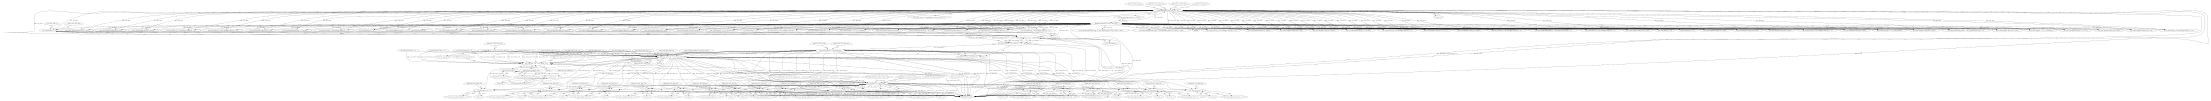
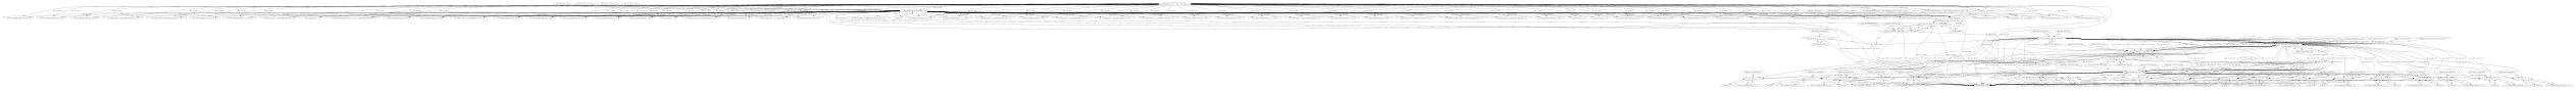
  digraph {
    fontname="Source Code Pro"
    node [fontname="Source Code Pro"]
    edge [fontname="Source Code Pro"]
    n1 [label="(Call,(mus_data[7] << 8) | mus_data[6])"]
    n2 [label="(Call,mus_song_ofs = (mus_data[7] << 8) | mus_data[6])"]
    n3 [label="(MethodReturn,RET)"]
    n4 [label="(Call,mus_data[6])"]
    n5 [label="(Block,)"]
    n6 [label="(Call,mus_data_ofs = mus_song_ofs)"]
    n7 [label="(Call,mus_data[7] << 8)"]
    n8 [label="(Literal,8)"]
    n9 [label="(Call,memcmp(mus_data, mus_hdr, 4))"]
    n10 [label="(Call,mus_data[mus_data_ofs] & 0x0f)"]
    n11 [label="(Call,mus_data[mus_data_ofs++] & 0x7f)"]
    n12 [label="(Call,mus_data[mus_data_ofs] & 0x0f)"]
    n13 [label="(Call,mus_data[mus_data_ofs] & 0x0f)"]
    n14 [label="(Call,mus_event[2] = mus_data[mus_data_ofs + 2])"]
    n15 [label="(Call,mus_event[2] = mus_data[mus_data_ofs + 2])"]
    n16 [label="(Call,mus_data[mus_data_ofs] & 0x0f)"]
    n17 [label="(Call,mus_data[mus_data_ofs + 1] & 0x80)"]
    n18 [label="(Call,mus_event[2] = mus_data[mus_data_ofs + 2])"]
    n19 [label="(Call,mus_data[11] << 8)"]
    n20 [label="(Call,(mus_data[mus_data_ofs + 1] << 8) | mus_data[mus_data_ofs])"]
    n21 [label="(Call,mus_data[mus_data_ofs] & 0x0f)"]
    n22 [label="(Call,mus_data[mus_data_ofs] & 0x0f)"]
    n23 [label="(Call,mus_event[2] = mus_data[mus_data_ofs + 2])"]
    n24 [label="(Call,mus_data[mus_data_ofs] & 0x0f)"]
    n25 [label="(Call,mus_data[mus_data_ofs] & 0x0f)"]
    n26 [label="(Call,mus_data[mus_data_ofs] & 0xf0)"]
    n27 [label="(ControlStructure,if (memcmp(mus_data, mus_hdr, 4)))"]
    n28 [label="(Call,mus_data[mus_data_ofs] & 0x0f)"]
    n29 [label="(Call,mus_data[mus_data_ofs] & 0x0f)"]
    n30 [label="(Call,(mus_data[5] << 8) | mus_data[4])"]
    n31 [label="(Call,mus_data[9] << 8)"]
    n32 [label="(Call,mus_event[1] = mus_data[mus_data_ofs + 1])"]
    n33 [label="(Call,mus_data[mus_data_ofs] >> 4)"]
    n34 [label="(Call,(mus_data[11] << 8) | mus_data[10])"]
    n35 [label="(Call,mus_data[mus_data_ofs] & 0x0f)"]
    n36 [label="(Call,mus_data[mus_data_ofs - 1] & 0x80)"]
    n37 [label="(Call,mus_data[mus_data_ofs] & 0x0f)"]
    n38 [label="(Call,mus_event[2] = mus_data[mus_data_ofs + 2])"]
    n39 [label="(Call,mus_event[2] = mus_data[mus_data_ofs + 2])"]
    n40 [label="(Call,mus_event[2] = mus_data[mus_data_ofs + 2])"]
    n41 [label="(Call,mus_data[mus_data_ofs] & 0x0f)"]
    n42 [label="(Call,mus_data[mus_data_ofs] & 0x0f)"]
    n43 [label="(Call,mus_data[mus_data_ofs + 1] & 0x7f)"]
    n44 [label="(Call,mus_event[2] = mus_data[mus_data_ofs + 2])"]
    n45 [label="(Call,mus_data[mus_data_ofs + 1] << 6)"]
    n46 [label="(Call,mus_data[mus_data_ofs] & 0x0f)"]
    n47 [label="(Call,mus_event[2] = mus_data[mus_data_ofs + 2])"]
    n48 [label="(Call,MUS_EVENT_DEBUG(\"Before\", mus_data[mus_data_ofs], 0))"]
    n49 [label="(Call,mus_event[1] = mus_data[mus_data_ofs + 1])"]
    n50 [label="(Call,mus_data[mus_data_ofs] & 0x0f)"]
    n51 [label="(Call,mus_data[5] << 8)"]
    n52 [label="(Call,mus_data[13] << 8)"]
    n53 [label="(Call,mus_data[mus_data_ofs] & 0x0f)"]
    n54 [label="(Call,mus_data[mus_data_ofs] & 0x80)"]
    n55 [label="(Call,mus_data[mus_data_ofs] & 0x0f)"]
    n56 [label="(Call,mus_data[mus_data_ofs] & 0x0f)"]
    n57 [label="(Call,mus_event[2] = mus_data[mus_data_ofs + 2])"]
    n58 [label="(Call,mus_data[mus_data_ofs] & 0x0f)"]
    n59 [label="(Call,(mus_data[13] << 8) | mus_data[12])"]
    n60 [label="(Literal,4)"]
    n61 [label="(Call,mus_data[mus_data_ofs] & 0x0f)"]
    n62 [label="(Call,MUS_EVENT_DEBUG(\"After\", mus_data[mus_data_ofs], 0))"]
    n63 [label="(Call,mus_data[mus_data_ofs] & 0x0f)"]
    n64 [label="(Call,(mus_data[9] << 8) | mus_data[8])"]
    n65 [label="(Call,mus_data[mus_data_ofs + 1] << 8)"]
    n66 [label="(Call,mus_data[mus_data_ofs] & 0xf0)"]
    n67 [label="(Call,mus_data[mus_data_ofs] & 0x0f)"]
    n68 [label="(Call,mus_event[1] = mus_data[mus_data_ofs + 2])"]
    n69 [label="(MethodParameterIn,uint8_t *mus_data)"]
    n70 [label="(Call,mus_data[mus_data_ofs] = (mus_data[mus_data_ofs] & 0xf0) | 0x0f)"]
    n71 [label="(Call,mus_data[mus_data_ofs] = (mus_data[mus_data_ofs] & 0xf0) | 0x09)"]
    1000123
    n73 [label="(Call,mus_hdr[] = { 'M', 'U', 'S', 0x1A })"]
    n74 [label="(Identifier,mus_hdr)"]
    n75 [label="(Call,mus_data_ofs + 1)"]
    n76 [label="(Call,mus_data_ofs + 1)"]
    n77 [label="(Call,mus_data_ofs + 1)"]
    n78 [label="(Call,mus_data_ofs + 2)"]
    n79 [label="(Call,mus_data_ofs + 1)"]
    n80 [label="(Call,mus_data_ofs + 1)"]
    n81 [label="(Call,mus_data_ofs + 1)"]
    n82 [label="(Call,mus_data_ofs + 1)"]
    n83 [label="(Call,mus_data_ofs + 2)"]
    n84 [label="(Call,mus_data_ofs + 2)"]
    n85 [label="(Call,mus_data_ofs + 2)"]
    n86 [label="(Call,mus_data_ofs + 2)"]
    n87 [label="(Call,mus_data_ofs + 2)"]
    n88 [label="(Call,mus_data_ofs + 2)"]
    n89 [label="(Call,mus_data_ofs + 2)"]
    n90 [label="(Call,mus_data_ofs + 2)"]
    n91 [label="(Call,mus_data_ofs + 2)"]
    n92 [label="(Call,mus_data_ofs + 2)"]
    n93 [label="(Call,mus_data_ofs += mus_event_size)"]
    n94 [label="(Call,mus_data_ofs += mus_event_size)"]
    n95 [label="(Identifier,mus_song_ofs)"]
    n96 [label="(Literal,1)"]
    n97 [label="(Call,mus_data[mus_data_ofs + 1])"]
    n98 [label="(Call,mus_data[mus_data_ofs + 1])"]
    n99 [label="(Literal,1)"]
    n100 [label="(Literal,1)"]
    n101 [label="(Call,mus_data[mus_data_ofs + 1])"]
    n102 [label="(Call,mus_data[mus_data_ofs + 2])"]
    n103 [label="(Literal,2)"]
    n104 [label="(Call,mus_data[mus_data_ofs + 1])"]
    n105 [label="(Literal,1)"]
    n106 [label="(Call,mus_data[mus_data_ofs + 1])"]
    n107 [label="(Literal,1)"]
    n108 [label="(Literal,1)"]
    n109 [label="(Call,mus_data[mus_data_ofs + 1])"]
    n110 [label="(Call,mus_data[mus_data_ofs + 1])"]
    n111 [label="(Literal,1)"]
    n112 [label="(Literal,2)"]
    n113 [label="(Call,mus_data[mus_data_ofs + 2])"]
    n114 [label="(Call,mus_data[mus_data_ofs + 2])"]
    n115 [label="(Literal,2)"]
    n116 [label="(Call,mus_data[mus_data_ofs + 2])"]
    n117 [label="(Literal,2)"]
    n118 [label="(Literal,2)"]
    n119 [label="(Call,mus_data[mus_data_ofs + 2])"]
    n120 [label="(Literal,2)"]
    n121 [label="(Call,mus_data[mus_data_ofs + 2])"]
    n122 [label="(Call,mus_data[mus_data_ofs + 2])"]
    n123 [label="(Literal,2)"]
    n124 [label="(Literal,2)"]
    n125 [label="(Call,mus_data[mus_data_ofs + 2])"]
    n126 [label="(Literal,2)"]
    n127 [label="(Call,mus_data[mus_data_ofs + 2])"]
    n128 [label="(Literal,2)"]
    n129 [label="(Call,mus_data[mus_data_ofs + 2])"]
    n130 [label="(Literal,2)"]
    n131 [label="(Call,mus_data[mus_data_ofs + 2])"]
    n132 [label="(Identifier,mus_event_size)"]
    n133 [label="(Block,)"]
    n134 [label="(Call,mus_data_ofs++)"]
    n135 [label="(Identifier,mus_event_size)"]
    n136 [label="(Block,)"]
    n137 [label="(Call,mus_data_ofs - 1)"]
    n138 [label="(Call,mus_data[mus_data_ofs++])"]
    n139 [label="(Identifier,mus_data_ofs)"]
    n140 [label="(Call,mus_data_ofs < mus_size)"]
    n141 [label="(Call,mus_data[mus_data_ofs - 1])"]
    n142 [label="(Literal,1)"]
    n143 [label="(ControlStructure,do)"]
    n144 [label="(Identifier,mus_size)"]
    n145 [label="(Identifier,mus_data)"]
    n146 [label="(Identifier,mus_data_ofs)"]
    n147 [label="(Call,mus_event_size = 2)"]
    n148 [label="(Identifier,mus_data_ofs)"]
    n149 [label="(Identifier,mus_data_ofs)"]
    n150 [label="(JumpTarget,_mus_build_event:)"]
    n151 [label="(Identifier,mus_data_ofs)"]
    n152 [label="(Identifier,mus_song_len)"]
    n153 [label="(Identifier,mus_data_ofs)"]
    n154 [label="(Identifier,mus_data_ofs)"]
    n155 [label="(Identifier,mus_data_ofs)"]
    n156 [label="(Call,mus_event_size = 2)"]
    n157 [label="(Call,mus_event_size = 1)"]
    n158 [label="(Identifier,mus_ticks)"]
    n159 [label="(ControlStructure,goto _mus_build_event;)"]
    n160 [label="(Call,mus_event_size = 0)"]
    n161 [label="(Identifier,mus_data_ofs)"]
    n162 [label="(JumpTarget,_mus_ofs_of_song:)"]
    n163 [label="(Identifier,__FUNCTION__)"]
    n164 [label="(Identifier,mus_data)"]
    n165 [label="(Identifier,mus_hdr)"]
    n166 [label="(Identifier,mus_song_ofs)"]
    n167 [label="(Identifier,mus_data_ofs)"]
    n168 [label="(Identifier,mus_data_ofs)"]
    n169 [label="(Identifier,mus_data_ofs)"]
    n170 [label="(Identifier,mus_song_ofs)"]
    n171 [label="(Identifier,mus_ch_cnt1)"]
    n172 [label="(Call,mus_size < (mus_data_ofs + (mus_no_instr << 1) + mus_song_len))"]
    n173 [label="(Call,mus_data[7])"]
    n174 [label="(Identifier,mus_data_ofs)"]
    n175 [label="(Identifier,mus_data_ofs)"]
    n176 [label="(Identifier,mus_data_ofs)"]
    n177 [label="(Call,mus_event_size = 2)"]
    n178 [label="(Identifier,mus_data_ofs)"]
    n179 [label="(Identifier,mus_data_ofs)"]
    n180 [label="(Identifier,mus_freq)"]
    n181 [label="(Identifier,mus_data_ofs)"]
    n182 [label="(Identifier,mus_data_ofs)"]
    n183 [label="(Identifier,mus_data_ofs)"]
    n184 [label="(Identifier,mus_data_ofs)"]
    n185 [label="(Identifier,mus_data_ofs)"]
    n186 [label="(Identifier,mus_data_ofs)"]
    n187 [label="(Call,mus_event_size = 1)"]
    n188 [label="(Call,mus_event_size = 2)"]
    n189 [label="(Call,mus_event_size = 3)"]
    n190 [label="(MethodParameterIn,uint32_t mus_size)"]
    n191 [label="(Identifier,mus_data_ofs)"]
    n192 [label="(Call,mus_event_size = 3)"]
    n1 -> n2 [label="AST: "]
    n1 -> n2 [label="DDG: mus_data[7] << 8"]
    n1 -> n2 [label="DDG: mus_data[6]"]
    n1 -> n3 [label="DDG: mus_data[6]"]
    n1 -> n3 [label="DDG: mus_data[7] << 8"]
    n1 -> n4 [label="AST: "]
    n2 -> n1 [label="CFG: "]
    n2 -> n3 [label="DDG: (mus_data[7] << 8) | mus_data[6]"]
    n2 -> n3 [label="DDG: mus_song_ofs"]
    n2 -> n5 [label="AST: "]
    n2 -> n6 [label="DDG: mus_song_ofs"]
    n4 -> n1 [label="AST: "]
    n6 -> n3 [label="DDG: mus_data_ofs"]
    n6 -> n3 [label="DDG: mus_song_ofs"]
    n6 -> n5 [label="AST: "]
    n6 -> n75 [label="DDG: mus_data_ofs"]
    n6 -> n76 [label="DDG: mus_data_ofs"]
    n6 -> n77 [label="DDG: mus_data_ofs"]
    n6 -> n78 [label="DDG: mus_data_ofs"]
    n6 -> n79 [label="DDG: mus_data_ofs"]
    n6 -> n80 [label="DDG: mus_data_ofs"]
    n6 -> n81 [label="DDG: mus_data_ofs"]
    n6 -> n82 [label="DDG: mus_data_ofs"]
    n6 -> n83 [label="DDG: mus_data_ofs"]
    n6 -> n84 [label="DDG: mus_data_ofs"]
    n6 -> n85 [label="DDG: mus_data_ofs"]
    n6 -> n86 [label="DDG: mus_data_ofs"]
    n6 -> n87 [label="DDG: mus_data_ofs"]
    n6 -> n88 [label="DDG: mus_data_ofs"]
    n6 -> n89 [label="DDG: mus_data_ofs"]
    n6 -> n90 [label="DDG: mus_data_ofs"]
    n6 -> n91 [label="DDG: mus_data_ofs"]
    n6 -> n92 [label="DDG: mus_data_ofs"]
    n6 -> n93 [label="DDG: mus_data_ofs"]
    n6 -> n94 [label="DDG: mus_data_ofs"]
    n6 -> n95 [label="CFG: "]
    n7 -> n1 [label="AST: "]
    n7 -> n1 [label="DDG: mus_data[7]"]
    n7 -> n1 [label="DDG: 8"]
    n7 -> n3 [label="DDG: mus_data[7]"]
    n7 -> n8 [label="CFG: "]
    n8 -> n7 [label="AST: "]
    n9 -> n1 [label="DDG: mus_data"]
    n9 -> n3 [label="DDG: memcmp(mus_data, mus_hdr, 4)"]
    n9 -> n3 [label="DDG: mus_data"]
    n9 -> n3 [label="DDG: mus_hdr"]
    n9 -> n7 [label="DDG: mus_data"]
    n9 -> n10 [label="DDG: mus_data"]
-   n9 -> n11 [label="DDG: mus_data"]
+   n134 -> n11 [label="DDG: mus_data"]
    n9 -> n12 [label="DDG: mus_data"]
    n9 -> n13 [label="DDG: mus_data"]
    n9 -> n14 [label="DDG: mus_data"]
    n9 -> n15 [label="DDG: mus_data"]
    n9 -> n16 [label="DDG: mus_data"]
    n9 -> n17 [label="DDG: mus_data"]
    n9 -> n18 [label="DDG: mus_data"]
    n9 -> n19 [label="DDG: mus_data"]
    n9 -> n20 [label="DDG: mus_data"]
    n9 -> n21 [label="DDG: mus_data"]
    n9 -> n22 [label="DDG: mus_data"]
    n9 -> n23 [label="DDG: mus_data"]
    n9 -> n24 [label="DDG: mus_data"]
    n9 -> n25 [label="DDG: mus_data"]
    n9 -> n26 [label="DDG: mus_data"]
    n9 -> n27 [label="AST: "]
    n9 -> n28 [label="DDG: mus_data"]
    n9 -> n29 [label="DDG: mus_data"]
-   n9 -> n30 [label="DDG: mus_data"]
    n9 -> n31 [label="DDG: mus_data"]
    n9 -> n32 [label="DDG: mus_data"]
    n9 -> n33 [label="DDG: mus_data"]
    n9 -> n34 [label="DDG: mus_data"]
    n9 -> n35 [label="DDG: mus_data"]
    n9 -> n36 [label="DDG: mus_data"]
    n9 -> n37 [label="DDG: mus_data"]
    n9 -> n38 [label="DDG: mus_data"]
    n9 -> n39 [label="DDG: mus_data"]
    n9 -> n40 [label="DDG: mus_data"]
    n9 -> n41 [label="DDG: mus_data"]
    n9 -> n42 [label="DDG: mus_data"]
    n9 -> n43 [label="DDG: mus_data"]
    n9 -> n44 [label="DDG: mus_data"]
    n9 -> n45 [label="DDG: mus_data"]
    n9 -> n46 [label="DDG: mus_data"]
    n9 -> n47 [label="DDG: mus_data"]
    n9 -> n48 [label="DDG: mus_data"]
    n9 -> n49 [label="DDG: mus_data"]
    n9 -> n50 [label="DDG: mus_data"]
    n9 -> n51 [label="DDG: mus_data"]
    n9 -> n52 [label="DDG: mus_data"]
    n9 -> n53 [label="DDG: mus_data"]
    n9 -> n54 [label="DDG: mus_data"]
    n9 -> n55 [label="DDG: mus_data"]
    n9 -> n56 [label="DDG: mus_data"]
    n9 -> n57 [label="DDG: mus_data"]
    n9 -> n58 [label="DDG: mus_data"]
    n9 -> n59 [label="DDG: mus_data"]
    n9 -> n60 [label="CFG: "]
    n9 -> n61 [label="DDG: mus_data"]
    n9 -> n62 [label="DDG: mus_data"]
    n9 -> n63 [label="DDG: mus_data"]
    n9 -> n64 [label="DDG: mus_data"]
    n9 -> n65 [label="DDG: mus_data"]
    n9 -> n66 [label="DDG: mus_data"]
    n9 -> n67 [label="DDG: mus_data"]
    n9 -> n68 [label="DDG: mus_data"]
    n60 -> n9 [label="AST: "]
    n69 -> n1 [label="DDG: mus_data"]
    n69 -> n3 [label="DDG: mus_data"]
    n69 -> n7 [label="DDG: mus_data"]
    n69 -> n9 [label="DDG: mus_data"]
    n69 -> n10 [label="DDG: mus_data"]
    n69 -> n11 [label="DDG: mus_data"]
    n69 -> n12 [label="DDG: mus_data"]
    n69 -> n13 [label="DDG: mus_data"]
    n69 -> n14 [label="DDG: mus_data"]
    n69 -> n15 [label="DDG: mus_data"]
    n69 -> n16 [label="DDG: mus_data"]
    n69 -> n17 [label="DDG: mus_data"]
    n69 -> n18 [label="DDG: mus_data"]
    n69 -> n19 [label="DDG: mus_data"]
    n69 -> n20 [label="DDG: mus_data"]
    n69 -> n21 [label="DDG: mus_data"]
    n69 -> n22 [label="DDG: mus_data"]
    n69 -> n23 [label="DDG: mus_data"]
    n69 -> n24 [label="DDG: mus_data"]
    n69 -> n25 [label="DDG: mus_data"]
    n69 -> n26 [label="DDG: mus_data"]
    n69 -> n28 [label="DDG: mus_data"]
    n69 -> n29 [label="DDG: mus_data"]
    n69 -> n30 [label="DDG: mus_data"]
    n69 -> n31 [label="DDG: mus_data"]
    n69 -> n32 [label="DDG: mus_data"]
    n69 -> n33 [label="DDG: mus_data"]
    n69 -> n34 [label="DDG: mus_data"]
    n69 -> n35 [label="DDG: mus_data"]
    n69 -> n36 [label="DDG: mus_data"]
    n69 -> n37 [label="DDG: mus_data"]
    n69 -> n38 [label="DDG: mus_data"]
    n69 -> n39 [label="DDG: mus_data"]
    n69 -> n40 [label="DDG: mus_data"]
    n69 -> n41 [label="DDG: mus_data"]
    n69 -> n42 [label="DDG: mus_data"]
    n69 -> n43 [label="DDG: mus_data"]
    n69 -> n44 [label="DDG: mus_data"]
    n69 -> n45 [label="DDG: mus_data"]
    n69 -> n46 [label="DDG: mus_data"]
    n69 -> n47 [label="DDG: mus_data"]
    n69 -> n48 [label="DDG: mus_data"]
    n69 -> n49 [label="DDG: mus_data"]
    n69 -> n50 [label="DDG: mus_data"]
    n69 -> n51 [label="DDG: mus_data"]
    n69 -> n52 [label="DDG: mus_data"]
    n69 -> n53 [label="DDG: mus_data"]
-   n54 -> n69 [label="DDG: mus_data"]
+   n69 -> n54 [label="DDG: mus_data"]
    n69 -> n55 [label="DDG: mus_data"]
    n69 -> n56 [label="DDG: mus_data"]
    n69 -> n57 [label="DDG: mus_data"]
    n69 -> n58 [label="DDG: mus_data"]
    n69 -> n59 [label="DDG: mus_data"]
    n69 -> n61 [label="DDG: mus_data"]
    n69 -> n62 [label="DDG: mus_data"]
    n69 -> n63 [label="DDG: mus_data"]
    n69 -> n64 [label="DDG: mus_data"]
    n69 -> n65 [label="DDG: mus_data"]
    n69 -> n66 [label="DDG: mus_data"]
    n69 -> n67 [label="DDG: mus_data"]
    n69 -> n68 [label="DDG: mus_data"]
    n69 -> n70 [label="DDG: mus_data"]
    n69 -> n71 [label="DDG: mus_data"]
    n69 -> 1000123 [label="AST: "]
    n73 -> n3 [label="DDG: mus_hdr"]
    n73 -> n5 [label="AST: "]
    n73 -> n74 [label="CFG: "]
    n74 -> n73 [label="AST: "]
    n75 -> n3 [label="DDG: mus_data_ofs"]
    n75 -> n96 [label="CFG: "]
    n75 -> n97 [label="AST: "]
    n76 -> n98 [label="AST: "]
    n76 -> n99 [label="CFG: "]
    n77 -> n100 [label="CFG: "]
    n77 -> n101 [label="AST: "]
    n78 -> n3 [label="DDG: mus_data_ofs"]
    n78 -> n102 [label="AST: "]
    n78 -> n103 [label="CFG: "]
    n79 -> n3 [label="DDG: mus_data_ofs"]
    n79 -> n104 [label="AST: "]
    n79 -> n105 [label="CFG: "]
    n80 -> n3 [label="DDG: mus_data_ofs"]
    n80 -> n106 [label="AST: "]
    n80 -> n107 [label="CFG: "]
    n81 -> n3 [label="DDG: mus_data_ofs"]
    n81 -> n108 [label="CFG: "]
    n81 -> n109 [label="AST: "]
    n82 -> n110 [label="AST: "]
    n82 -> n111 [label="CFG: "]
    n83 -> n3 [label="DDG: mus_data_ofs"]
    n83 -> n112 [label="CFG: "]
    n83 -> n113 [label="AST: "]
    n84 -> n3 [label="DDG: mus_data_ofs"]
    n84 -> n114 [label="AST: "]
    n84 -> n115 [label="CFG: "]
    n85 -> n3 [label="DDG: mus_data_ofs"]
    n85 -> n116 [label="AST: "]
    n85 -> n117 [label="CFG: "]
    n86 -> n3 [label="DDG: mus_data_ofs"]
    n86 -> n118 [label="CFG: "]
    n86 -> n119 [label="AST: "]
    n87 -> n3 [label="DDG: mus_data_ofs"]
    n87 -> n120 [label="CFG: "]
    n87 -> n121 [label="AST: "]
    n88 -> n3 [label="DDG: mus_data_ofs"]
    n88 -> n122 [label="AST: "]
    n88 -> n123 [label="CFG: "]
    n89 -> n3 [label="DDG: mus_data_ofs"]
    n89 -> n124 [label="CFG: "]
    n89 -> n125 [label="AST: "]
    n90 -> n3 [label="DDG: mus_data_ofs"]
    n90 -> n126 [label="CFG: "]
    n90 -> n127 [label="AST: "]
    n91 -> n3 [label="DDG: mus_data_ofs"]
    n91 -> n128 [label="CFG: "]
    n91 -> n129 [label="AST: "]
    n92 -> n3 [label="DDG: mus_data_ofs"]
    n92 -> n130 [label="CFG: "]
    n92 -> n131 [label="AST: "]
    n93 -> n3 [label="DDG: mus_event_size"]
    n93 -> n3 [label="DDG: mus_data_ofs"]
    n93 -> n75 [label="DDG: mus_data_ofs"]
    n93 -> n76 [label="DDG: mus_data_ofs"]
    n93 -> n77 [label="DDG: mus_data_ofs"]
    n93 -> n78 [label="DDG: mus_data_ofs"]
    n93 -> n79 [label="DDG: mus_data_ofs"]
    n93 -> n80 [label="DDG: mus_data_ofs"]
    n93 -> n81 [label="DDG: mus_data_ofs"]
    n93 -> n82 [label="DDG: mus_data_ofs"]
    n93 -> n83 [label="DDG: mus_data_ofs"]
    n93 -> n84 [label="DDG: mus_data_ofs"]
    n93 -> n85 [label="DDG: mus_data_ofs"]
    n93 -> n86 [label="DDG: mus_data_ofs"]
    n93 -> n87 [label="DDG: mus_data_ofs"]
    n93 -> n88 [label="DDG: mus_data_ofs"]
    n93 -> n89 [label="DDG: mus_data_ofs"]
    n93 -> n90 [label="DDG: mus_data_ofs"]
    n93 -> n91 [label="DDG: mus_data_ofs"]
    n93 -> n92 [label="DDG: mus_data_ofs"]
    n93 -> n94 [label="DDG: mus_data_ofs"]
    n93 -> n132 [label="CFG: "]
    n93 -> n133 [label="AST: "]
    n94 -> n3 [label="DDG: mus_event_size"]
    n94 -> n134 [label="DDG: mus_data_ofs"]
    n94 -> n135 [label="CFG: "]
    n94 -> n136 [label="AST: "]
    n95 -> n6 [label="AST: "]
    n96 -> n75 [label="AST: "]
    n97 -> n75 [label="CFG: "]
    n98 -> n76 [label="CFG: "]
    n99 -> n76 [label="AST: "]
    n100 -> n77 [label="AST: "]
    n101 -> n77 [label="CFG: "]
    n102 -> n78 [label="CFG: "]
    n103 -> n78 [label="AST: "]
    n104 -> n79 [label="CFG: "]
    n105 -> n79 [label="AST: "]
    n106 -> n80 [label="CFG: "]
    n107 -> n80 [label="AST: "]
    n108 -> n81 [label="AST: "]
    n109 -> n81 [label="CFG: "]
    n110 -> n82 [label="CFG: "]
    n111 -> n82 [label="AST: "]
    n112 -> n83 [label="AST: "]
    n113 -> n83 [label="CFG: "]
    n114 -> n84 [label="CFG: "]
    n115 -> n84 [label="AST: "]
    n116 -> n85 [label="CFG: "]
    n117 -> n85 [label="AST: "]
    n118 -> n86 [label="AST: "]
    n119 -> n86 [label="CFG: "]
    n120 -> n87 [label="AST: "]
    n121 -> n87 [label="CFG: "]
    n122 -> n88 [label="CFG: "]
    n123 -> n88 [label="AST: "]
    n124 -> n89 [label="AST: "]
    n125 -> n89 [label="CFG: "]
    n126 -> n90 [label="AST: "]
    n127 -> n90 [label="CFG: "]
    n128 -> n91 [label="AST: "]
    n129 -> n91 [label="CFG: "]
    n130 -> n92 [label="AST: "]
    n131 -> n92 [label="CFG: "]
    n132 -> n93 [label="AST: "]
    n134 -> n137 [label="DDG: mus_data_ofs"]
    n134 -> n138 [label="AST: "]
    n134 -> n139 [label="CFG: "]
    n135 -> n94 [label="AST: "]
    n137 -> n134 [label="DDG: mus_data_ofs"]
    n137 -> n140 [label="DDG: mus_data_ofs"]
    n137 -> n141 [label="AST: "]
    n137 -> n142 [label="CFG: "]
    n138 -> n134 [label="CFG: "]
    n139 -> n134 [label="AST: "]
    n140 -> n3 [label="DDG: mus_data_ofs < mus_size"]
    n140 -> n3 [label="DDG: mus_size"]
    n140 -> n3 [label="DDG: mus_data_ofs"]
    n140 -> n75 [label="DDG: mus_data_ofs"]
    n140 -> n76 [label="DDG: mus_data_ofs"]
    n140 -> n77 [label="DDG: mus_data_ofs"]
    n140 -> n78 [label="DDG: mus_data_ofs"]
    n140 -> n79 [label="DDG: mus_data_ofs"]
    n140 -> n80 [label="DDG: mus_data_ofs"]
    n140 -> n81 [label="DDG: mus_data_ofs"]
    n140 -> n82 [label="DDG: mus_data_ofs"]
    n140 -> n83 [label="DDG: mus_data_ofs"]
    n140 -> n84 [label="DDG: mus_data_ofs"]
    n140 -> n85 [label="DDG: mus_data_ofs"]
    n140 -> n86 [label="DDG: mus_data_ofs"]
    n140 -> n87 [label="DDG: mus_data_ofs"]
    n140 -> n88 [label="DDG: mus_data_ofs"]
    n140 -> n89 [label="DDG: mus_data_ofs"]
    n140 -> n90 [label="DDG: mus_data_ofs"]
    n140 -> n91 [label="DDG: mus_data_ofs"]
    n140 -> n92 [label="DDG: mus_data_ofs"]
    n140 -> n93 [label="DDG: mus_data_ofs"]
    n140 -> n94 [label="DDG: mus_data_ofs"]
    n140 -> n143 [label="AST: "]
    n140 -> n144 [label="CFG: "]
    n141 -> n137 [label="CFG: "]
    n142 -> n137 [label="AST: "]
    n144 -> n140 [label="AST: "]
    n145 -> n9 [label="AST: "]
    n146 -> n93 [label="AST: "]
    n147 -> n93 [label="DDG: mus_event_size"]
    n147 -> n94 [label="DDG: mus_event_size"]
    n148 -> n94 [label="AST: "]
    n149 -> n84 [label="AST: "]
    n150 -> n140 [label="CFG: "]
    n151 -> n137 [label="AST: "]
    n152 -> n9 [label="CFG: "]
    n153 -> n82 [label="AST: "]
    n154 -> n86 [label="AST: "]
    n155 -> n77 [label="AST: "]
    n156 -> n93 [label="DDG: mus_event_size"]
    n156 -> n94 [label="DDG: mus_event_size"]
    n157 -> n93 [label="DDG: mus_event_size"]
    n157 -> n94 [label="DDG: mus_event_size"]
    n158 -> n94 [label="CFG: "]
    n159 -> n93 [label="CFG: "]
    n160 -> n93 [label="DDG: mus_event_size"]
    n160 -> n94 [label="DDG: mus_event_size"]
    n161 -> n140 [label="AST: "]
    n162 -> n140 [label="CFG: "]
    n163 -> n9 [label="CFG: "]
    n164 -> n7 [label="CFG: "]
    n165 -> n9 [label="AST: "]
    n166 -> n2 [label="AST: "]
    n167 -> n88 [label="AST: "]
    n168 -> n89 [label="AST: "]
    n169 -> n90 [label="AST: "]
    n170 -> n73 [label="CFG: "]
    n171 -> n2 [label="CFG: "]
    n172 -> n140 [label="DDG: mus_size"]
    n173 -> n7 [label="AST: "]
    n174 -> n78 [label="AST: "]
    n175 -> n80 [label="AST: "]
    n176 -> n83 [label="AST: "]
    n177 -> n93 [label="DDG: mus_event_size"]
    n177 -> n94 [label="DDG: mus_event_size"]
    n178 -> n6 [label="AST: "]
    n179 -> n75 [label="AST: "]
    n180 -> n6 [label="CFG: "]
    n181 -> n92 [label="AST: "]
    n182 -> n79 [label="AST: "]
    n183 -> n85 [label="AST: "]
    n184 -> n81 [label="AST: "]
    n185 -> n91 [label="AST: "]
    n186 -> n76 [label="AST: "]
    n187 -> n93 [label="DDG: mus_event_size"]
    n187 -> n94 [label="DDG: mus_event_size"]
    n188 -> n93 [label="DDG: mus_event_size"]
    n188 -> n94 [label="DDG: mus_event_size"]
    n189 -> n93 [label="DDG: mus_event_size"]
    n189 -> n94 [label="DDG: mus_event_size"]
    n190 -> n140 [label="DDG: mus_size"]
    n191 -> n87 [label="AST: "]
    n192 -> n93 [label="DDG: mus_event_size"]
    n192 -> n94 [label="DDG: mus_event_size"]
  }
